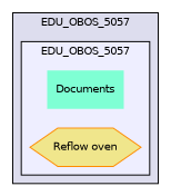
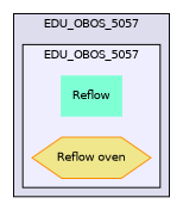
  digraph {
    compound=true
    rankdir=LR
    node [fontname=Helvetica fontsize=10 style=filled]
-   n1 [label=Documents shape=plaintext fillcolor=aquamarine color=red]
+   n1 [label=Reflow shape=plaintext fillcolor=aquamarine color=red]
    n2 [color=darkorange fillcolor=khaki label="Reflow oven" shape=hexagon]
    subgraph cluster_1 {
      bgcolor="#ddddee"
      fontname=Helvetica
      fontsize=10
      label=EDU_OBOS_5057
      pencolor=black
      subgraph cluster_2 {
        bgcolor="#eeeeff"
        fontname=Helvetica
        fontsize=10
        pencolor=black
        n1
        n2
      }
    }
  }
